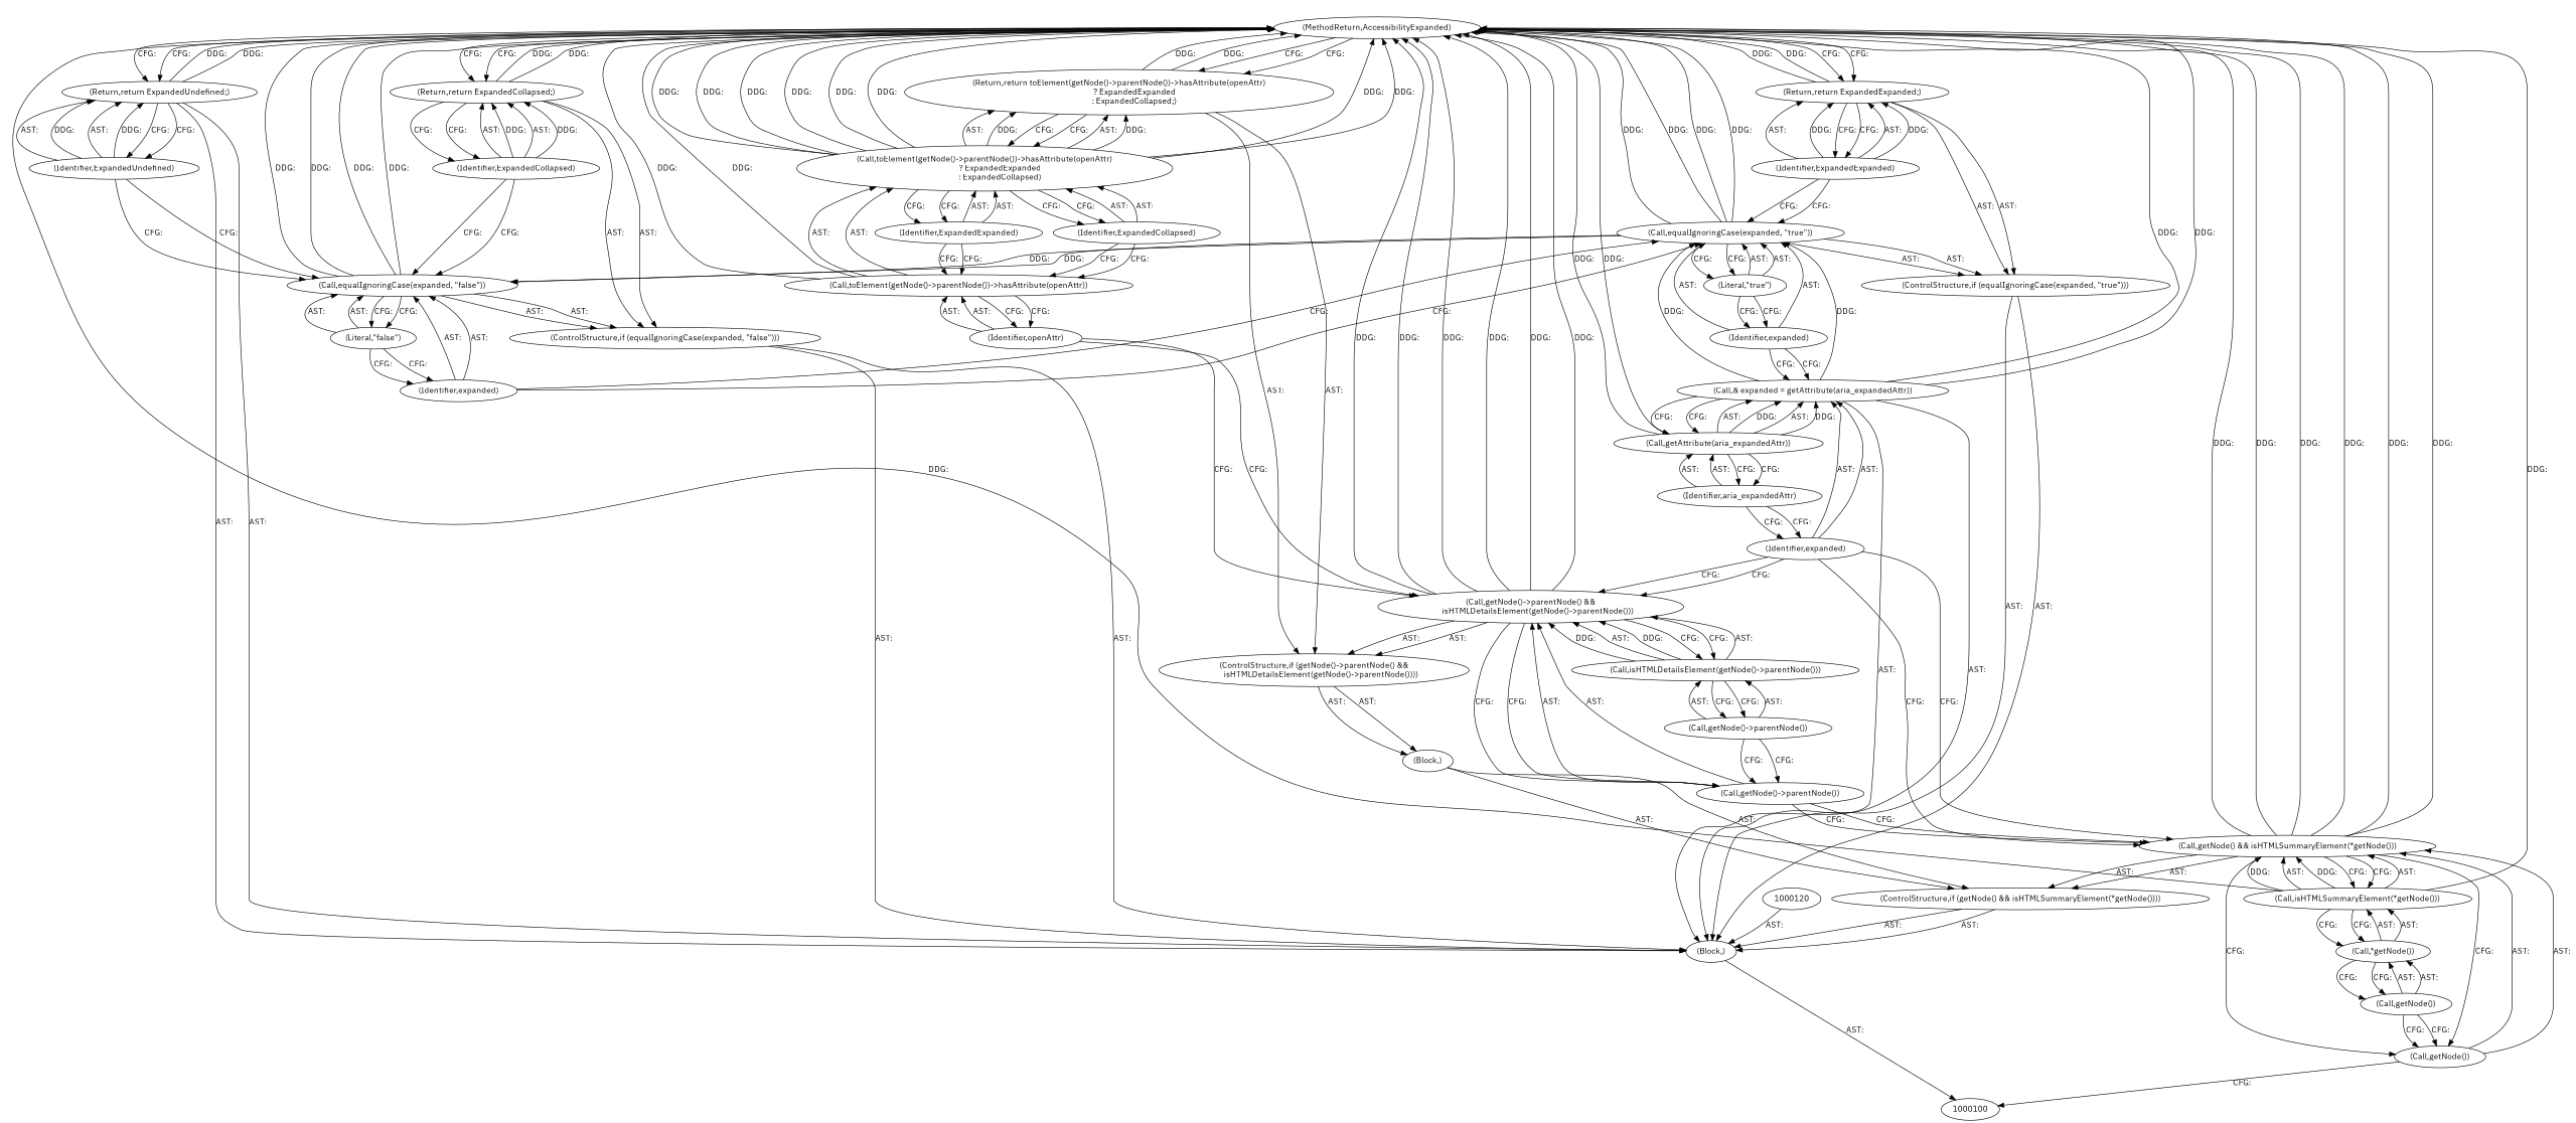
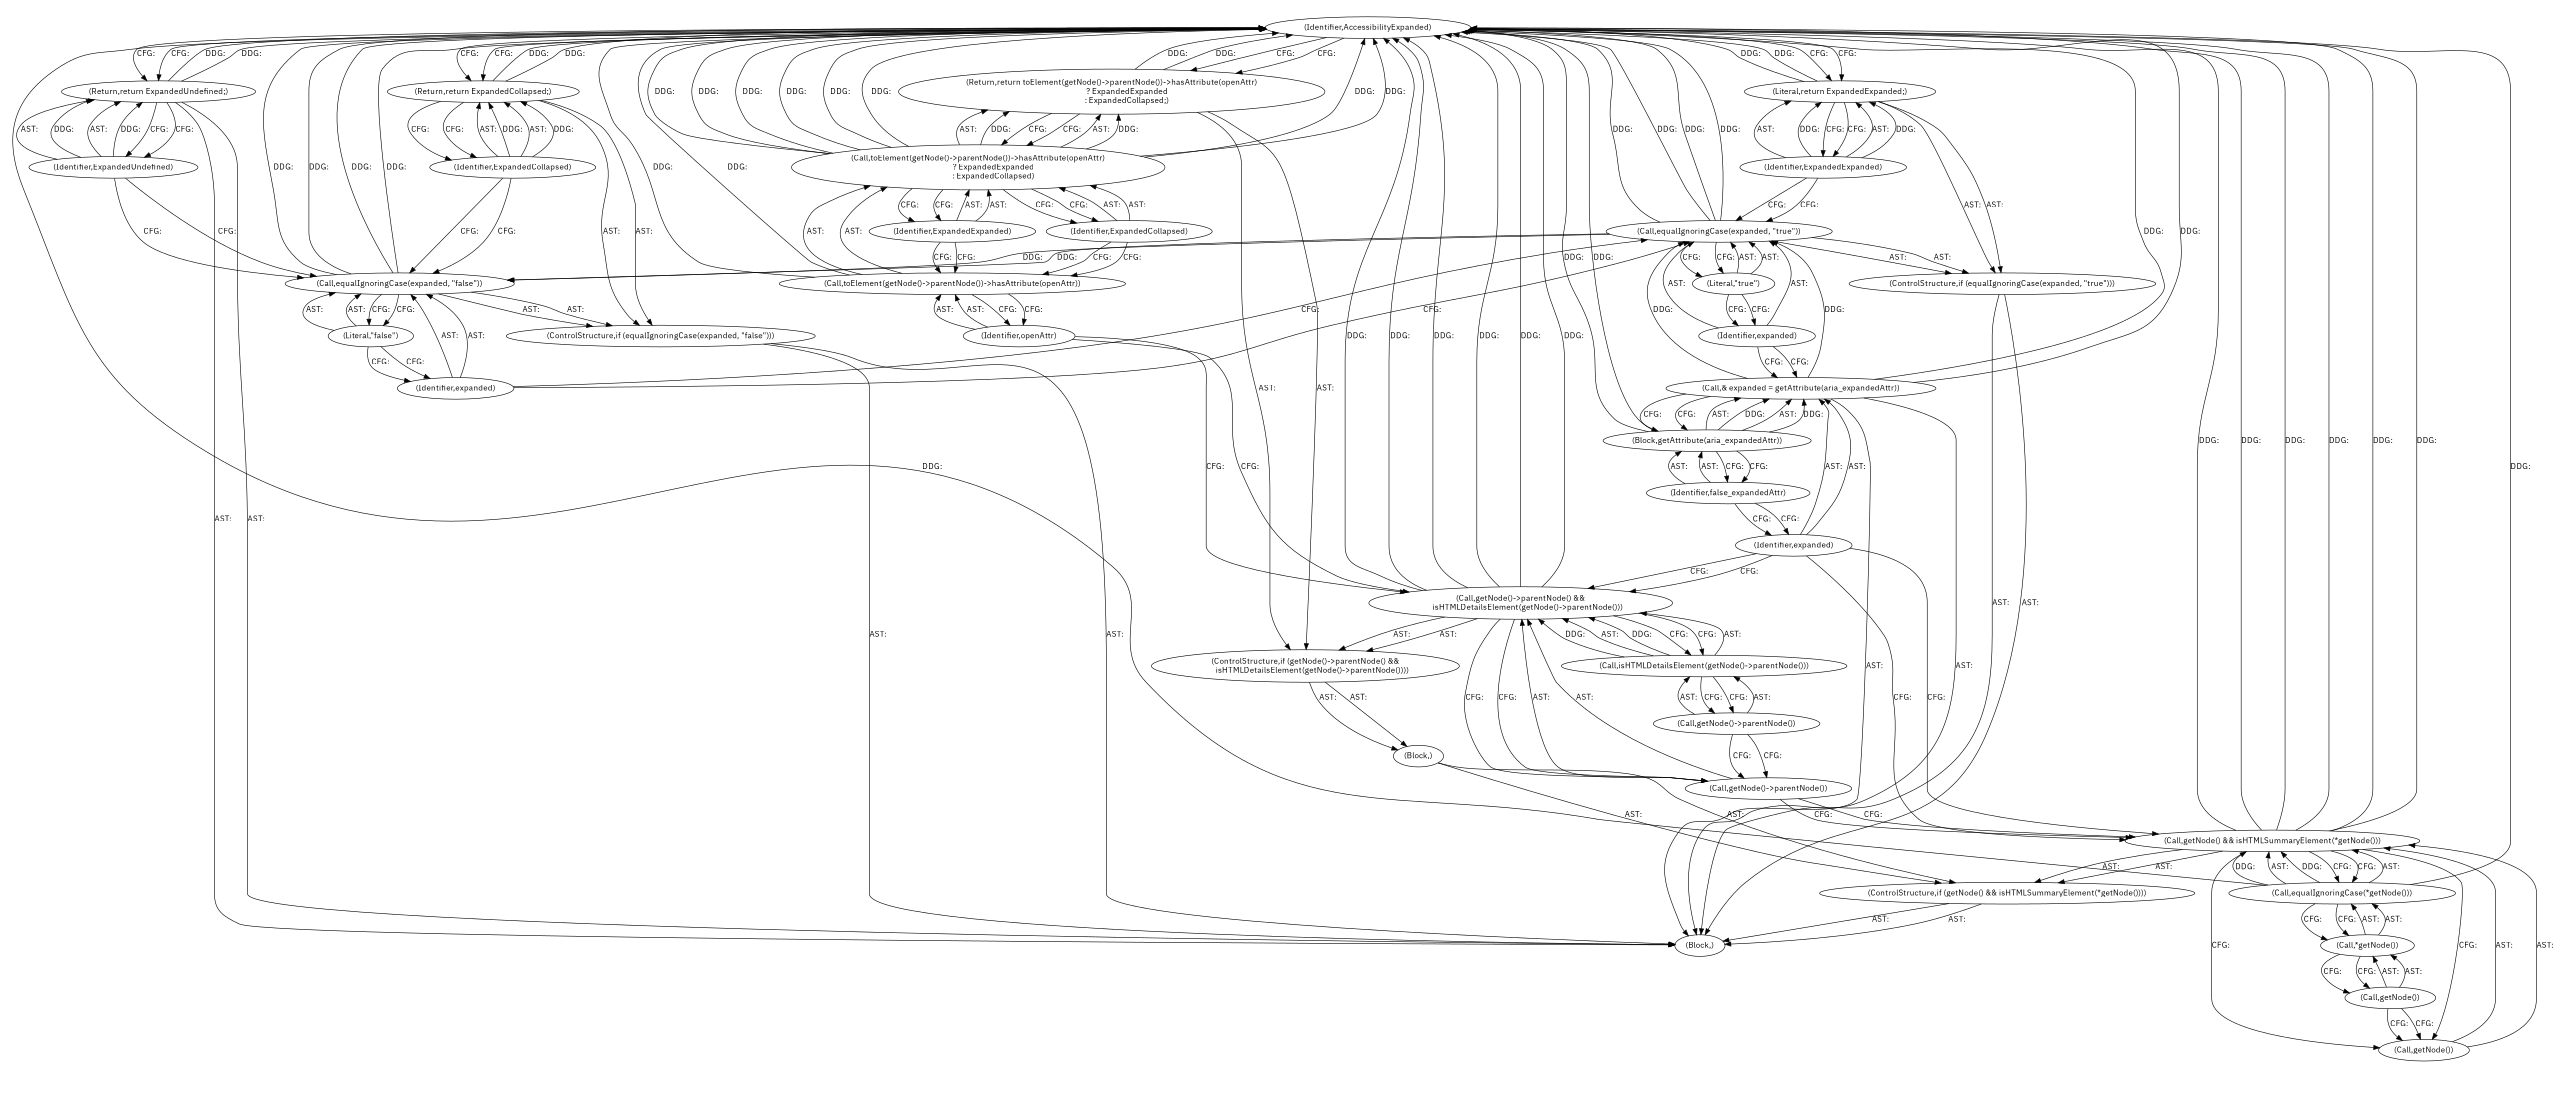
  digraph {
    fontname="IBM Plex Sans"
    node [fontname="IBM Plex Sans"]
    edge [fontname="IBM Plex Sans"]
-   n1 [label="(MethodReturn,AccessibilityExpanded)"]
-   n2 [label="(Return,return ExpandedExpanded;)"]
+   n1 [label="(Identifier,AccessibilityExpanded)"]
+   n2 [label="(Literal,return ExpandedExpanded;)"]
    n3 [label="(Return,return ExpandedCollapsed;)"]
    n4 [label="(Return,return ExpandedUndefined;)"]
    n5 [label="(Return,return toElement(getNode()->parentNode())->hasAttribute(openAttr)\n                 ? ExpandedExpanded\n                 : ExpandedCollapsed;)"]
    n6 [label="(ControlStructure,if (equalIgnoringCase(expanded, \"true\")))"]
    n7 [label="(Identifier,ExpandedExpanded)"]
    n8 [label="(ControlStructure,if (equalIgnoringCase(expanded, \"false\")))"]
    n9 [label="(Identifier,ExpandedCollapsed)"]
    n10 [label="(Block,)"]
    n11 [label="(Identifier,ExpandedUndefined)"]
    n12 [label="(ControlStructure,if (getNode()->parentNode() &&\n        isHTMLDetailsElement(getNode()->parentNode())))"]
    n13 [label="(Call,toElement(getNode()->parentNode())->hasAttribute(openAttr)\n                 ? ExpandedExpanded\n                 : ExpandedCollapsed)"]
-   1000100
    n15 [label="(Call,& expanded = getAttribute(aria_expandedAttr))"]
-   n16 [label="(Call,getAttribute(aria_expandedAttr))"]
+   n16 [label="(Block,getAttribute(aria_expandedAttr))"]
    n17 [label="(Call,equalIgnoringCase(expanded, \"true\"))"]
-   n18 [label="(Identifier,aria_expandedAttr)"]
+   n18 [label="(Identifier,false_expandedAttr)"]
    n19 [label="(Literal,\"true\")"]
    n20 [label="(Call,equalIgnoringCase(expanded, \"false\"))"]
    n21 [label="(Identifier,expanded)"]
    n22 [label="(Call,getNode() && isHTMLSummaryElement(*getNode()))"]
    n23 [label="(Call,getNode()->parentNode() &&\n        isHTMLDetailsElement(getNode()->parentNode()))"]
-   n24 [label="(Call,isHTMLSummaryElement(*getNode()))"]
+   n24 [label="(Call,equalIgnoringCase(*getNode()))"]
    n25 [label="(ControlStructure,if (getNode() && isHTMLSummaryElement(*getNode())))"]
    n26 [label="(Call,getNode())"]
    n27 [label="(Call,getNode()->parentNode())"]
    n28 [label="(Call,isHTMLDetailsElement(getNode()->parentNode()))"]
    n29 [label="(Identifier,expanded)"]
    n30 [label="(Literal,\"false\")"]
    n31 [label="(Identifier,expanded)"]
    n32 [label="(Call,*getNode())"]
    n33 [label="(Call,getNode())"]
    n34 [label="(Block,)"]
    n35 [label="(Call,getNode()->parentNode())"]
    n36 [label="(Identifier,ExpandedExpanded)"]
    n37 [label="(Identifier,ExpandedCollapsed)"]
    n38 [label="(Call,toElement(getNode()->parentNode())->hasAttribute(openAttr))"]
    n39 [label="(Identifier,openAttr)"]
-   1000120
    n1 -> n2 [label="CFG: "]
    n1 -> n2 [label="CFG: "]
    n1 -> n3 [label="CFG: "]
    n1 -> n3 [label="CFG: "]
    n1 -> n4 [label="CFG: "]
    n1 -> n4 [label="CFG: "]
    n1 -> n5 [label="CFG: "]
    n1 -> n5 [label="CFG: "]
    n2 -> n1 [label="DDG: "]
    n2 -> n1 [label="DDG: "]
    n2 -> n6 [label="AST: "]
    n2 -> n6 [label="AST: "]
    n2 -> n7 [label="CFG: "]
    n2 -> n7 [label="CFG: "]
    n3 -> n1 [label="DDG: "]
    n3 -> n1 [label="DDG: "]
    n3 -> n8 [label="AST: "]
    n3 -> n8 [label="AST: "]
    n3 -> n9 [label="CFG: "]
    n3 -> n9 [label="CFG: "]
    n4 -> n1 [label="DDG: "]
    n4 -> n1 [label="DDG: "]
    n4 -> n10 [label="AST: "]
    n4 -> n10 [label="AST: "]
    n4 -> n11 [label="CFG: "]
    n4 -> n11 [label="CFG: "]
    n5 -> n1 [label="DDG: "]
    n5 -> n1 [label="DDG: "]
    n5 -> n12 [label="AST: "]
    n5 -> n12 [label="AST: "]
    n5 -> n13 [label="CFG: "]
    n5 -> n13 [label="CFG: "]
    n6 -> n10 [label="AST: "]
    n6 -> n10 [label="AST: "]
    n7 -> n2 [label="AST: "]
    n7 -> n2 [label="DDG: "]
    n7 -> n2 [label="AST: "]
    n7 -> n2 [label="DDG: "]
    n7 -> n17 [label="CFG: "]
    n7 -> n17 [label="CFG: "]
    n8 -> n10 [label="AST: "]
    n8 -> n10 [label="AST: "]
    n9 -> n3 [label="AST: "]
    n9 -> n3 [label="DDG: "]
    n9 -> n3 [label="AST: "]
    n9 -> n3 [label="DDG: "]
    n9 -> n20 [label="CFG: "]
    n9 -> n20 [label="CFG: "]
-   n10 -> 1000100 [label="AST: "]
    n11 -> n4 [label="AST: "]
    n11 -> n4 [label="DDG: "]
    n11 -> n4 [label="AST: "]
    n11 -> n4 [label="DDG: "]
    n11 -> n20 [label="CFG: "]
    n11 -> n20 [label="CFG: "]
    n12 -> n34 [label="AST: "]
    n12 -> n34 [label="AST: "]
    n13 -> n1 [label="DDG: "]
    n13 -> n1 [label="DDG: "]
    n13 -> n1 [label="DDG: "]
    n13 -> n1 [label="DDG: "]
    n13 -> n1 [label="DDG: "]
    n13 -> n1 [label="DDG: "]
    n13 -> n1 [label="DDG: "]
    n13 -> n1 [label="DDG: "]
    n13 -> n5 [label="AST: "]
    n13 -> n5 [label="DDG: "]
    n13 -> n5 [label="AST: "]
    n13 -> n5 [label="DDG: "]
    n13 -> n36 [label="CFG: "]
    n13 -> n36 [label="CFG: "]
    n13 -> n37 [label="CFG: "]
    n13 -> n37 [label="CFG: "]
    n15 -> n1 [label="DDG: "]
    n15 -> n1 [label="DDG: "]
    n15 -> n10 [label="AST: "]
    n15 -> n10 [label="AST: "]
    n15 -> n16 [label="CFG: "]
    n15 -> n16 [label="CFG: "]
    n15 -> n17 [label="DDG: "]
    n15 -> n17 [label="DDG: "]
    n16 -> n1 [label="DDG: "]
    n16 -> n1 [label="DDG: "]
    n16 -> n15 [label="AST: "]
    n16 -> n15 [label="DDG: "]
    n16 -> n15 [label="AST: "]
    n16 -> n15 [label="DDG: "]
    n16 -> n18 [label="CFG: "]
    n16 -> n18 [label="CFG: "]
    n17 -> n1 [label="DDG: "]
    n17 -> n1 [label="DDG: "]
    n17 -> n1 [label="DDG: "]
    n17 -> n1 [label="DDG: "]
    n17 -> n6 [label="AST: "]
    n17 -> n6 [label="AST: "]
    n17 -> n19 [label="CFG: "]
    n17 -> n19 [label="CFG: "]
    n17 -> n20 [label="DDG: "]
    n17 -> n20 [label="DDG: "]
    n18 -> n16 [label="AST: "]
    n18 -> n16 [label="AST: "]
    n18 -> n21 [label="CFG: "]
    n18 -> n21 [label="CFG: "]
    n19 -> n17 [label="AST: "]
    n19 -> n17 [label="AST: "]
    n19 -> n29 [label="CFG: "]
    n19 -> n29 [label="CFG: "]
    n20 -> n1 [label="DDG: "]
    n20 -> n1 [label="DDG: "]
    n20 -> n1 [label="DDG: "]
    n20 -> n1 [label="DDG: "]
    n20 -> n8 [label="AST: "]
    n20 -> n8 [label="AST: "]
    n20 -> n30 [label="CFG: "]
    n20 -> n30 [label="CFG: "]
    n21 -> n15 [label="AST: "]
    n21 -> n15 [label="AST: "]
    n21 -> n22 [label="CFG: "]
    n21 -> n22 [label="CFG: "]
    n21 -> n23 [label="CFG: "]
    n21 -> n23 [label="CFG: "]
    n22 -> n1 [label="DDG: "]
    n22 -> n1 [label="DDG: "]
    n22 -> n1 [label="DDG: "]
    n22 -> n1 [label="DDG: "]
    n22 -> n1 [label="DDG: "]
    n22 -> n1 [label="DDG: "]
    n22 -> n24 [label="CFG: "]
    n22 -> n24 [label="CFG: "]
    n22 -> n25 [label="AST: "]
    n22 -> n25 [label="AST: "]
    n22 -> n26 [label="CFG: "]
    n22 -> n26 [label="CFG: "]
    n23 -> n1 [label="DDG: "]
    n23 -> n1 [label="DDG: "]
    n23 -> n1 [label="DDG: "]
    n23 -> n1 [label="DDG: "]
    n23 -> n1 [label="DDG: "]
    n23 -> n1 [label="DDG: "]
    n23 -> n12 [label="AST: "]
    n23 -> n12 [label="AST: "]
    n23 -> n27 [label="CFG: "]
    n23 -> n27 [label="CFG: "]
    n23 -> n28 [label="CFG: "]
    n23 -> n28 [label="CFG: "]
    n24 -> n1 [label="DDG: "]
    n24 -> n1 [label="DDG: "]
    n24 -> n22 [label="AST: "]
    n24 -> n22 [label="DDG: "]
    n24 -> n22 [label="AST: "]
    n24 -> n22 [label="DDG: "]
    n24 -> n32 [label="CFG: "]
    n24 -> n32 [label="CFG: "]
    n25 -> n10 [label="AST: "]
    n25 -> n10 [label="AST: "]
-   n26 -> 1000100 [label="CFG: "]
    n26 -> n22 [label="AST: "]
    n26 -> n22 [label="AST: "]
    n27 -> n22 [label="CFG: "]
    n27 -> n22 [label="CFG: "]
    n27 -> n23 [label="AST: "]
    n27 -> n23 [label="AST: "]
    n28 -> n23 [label="AST: "]
    n28 -> n23 [label="DDG: "]
    n28 -> n23 [label="AST: "]
    n28 -> n23 [label="DDG: "]
    n28 -> n35 [label="CFG: "]
    n28 -> n35 [label="CFG: "]
    n29 -> n15 [label="CFG: "]
    n29 -> n15 [label="CFG: "]
    n29 -> n17 [label="AST: "]
    n29 -> n17 [label="AST: "]
    n30 -> n20 [label="AST: "]
    n30 -> n20 [label="AST: "]
    n30 -> n31 [label="CFG: "]
    n30 -> n31 [label="CFG: "]
    n31 -> n17 [label="CFG: "]
    n31 -> n17 [label="CFG: "]
    n31 -> n20 [label="AST: "]
    n31 -> n20 [label="AST: "]
    n32 -> n24 [label="AST: "]
    n32 -> n24 [label="AST: "]
    n32 -> n33 [label="CFG: "]
    n32 -> n33 [label="CFG: "]
    n33 -> n26 [label="CFG: "]
    n33 -> n26 [label="CFG: "]
    n33 -> n32 [label="AST: "]
    n33 -> n32 [label="AST: "]
    n34 -> n25 [label="AST: "]
    n34 -> n25 [label="AST: "]
    n35 -> n27 [label="CFG: "]
    n35 -> n27 [label="CFG: "]
    n35 -> n28 [label="AST: "]
    n35 -> n28 [label="AST: "]
    n36 -> n13 [label="AST: "]
    n36 -> n13 [label="AST: "]
    n36 -> n38 [label="CFG: "]
    n36 -> n38 [label="CFG: "]
    n37 -> n13 [label="AST: "]
    n37 -> n13 [label="AST: "]
    n37 -> n38 [label="CFG: "]
    n37 -> n38 [label="CFG: "]
    n38 -> n1 [label="DDG: "]
    n38 -> n1 [label="DDG: "]
    n38 -> n13 [label="AST: "]
    n38 -> n13 [label="AST: "]
    n38 -> n39 [label="CFG: "]
    n38 -> n39 [label="CFG: "]
    n39 -> n23 [label="CFG: "]
    n39 -> n23 [label="CFG: "]
    n39 -> n38 [label="AST: "]
    n39 -> n38 [label="AST: "]
-   1000120 -> n10 [label="AST: "]
  }
